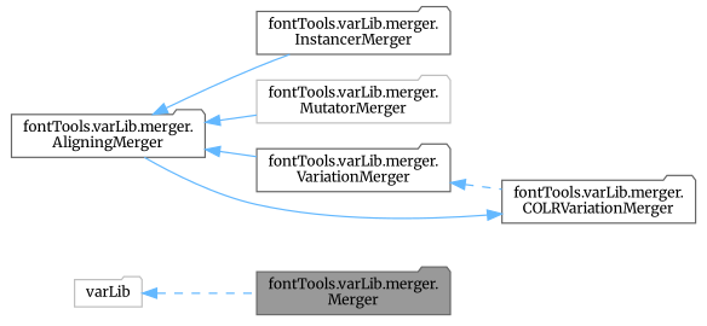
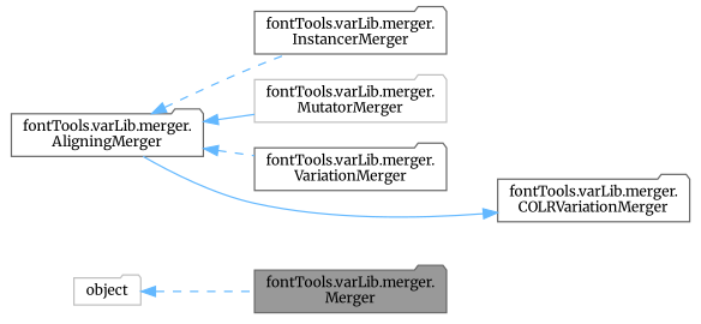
  digraph {
    fontname=Merriweather
    rankdir=LR
    node [color=gray40 fillcolor=white fontname=Merriweather fontsize=10 shape=folder style=filled]
    edge [color=steelblue1 dir=back fontname=Merriweather fontsize=10 labelfontname=Helvetica labelfontsize=10 style=dashed]
    n1 [fillcolor=grey60 fontcolor=black height=0.2 label="fontTools.varLib.merger.\lMerger" width=0.4]
    n2 [height=0.2 label="fontTools.varLib.merger.\lAligningMerger" width=0.4]
    n3 [height=0.2 label="fontTools.varLib.merger.\lInstancerMerger" width=0.4]
    n4 [color=grey75 height=0.2 label="fontTools.varLib.merger.\lMutatorMerger" width=0.4]
    n5 [height=0.2 label="fontTools.varLib.merger.\lVariationMerger" width=0.4]
-   n6 [color=grey75 height=0.2 label=varLib width=0.4]
+   n6 [color=grey75 height=0.2 label=object width=0.4]
    n7 [height=0.2 label="fontTools.varLib.merger.\lCOLRVariationMerger" width=0.4]
-   n2 -> n3 [style=solid]
+   n2 -> n3
    n2 -> n4 [style=solid]
-   n2 -> n5 [style=solid]
-   n5 -> n7
+   n2 -> n5
    n6 -> n1
    n7 -> n2 [style=solid]
  }
